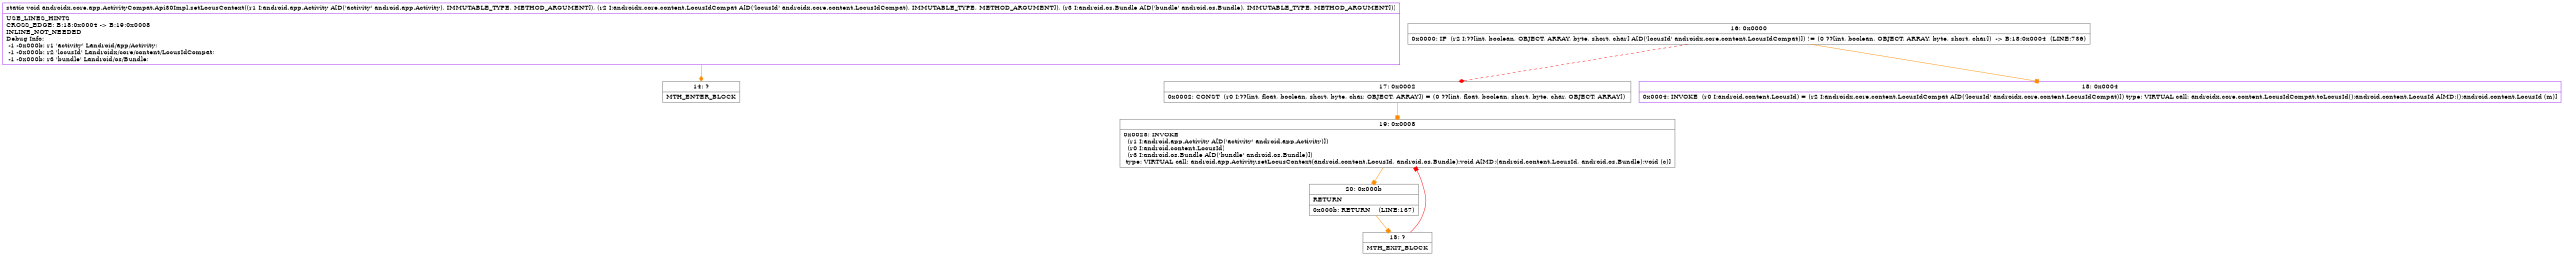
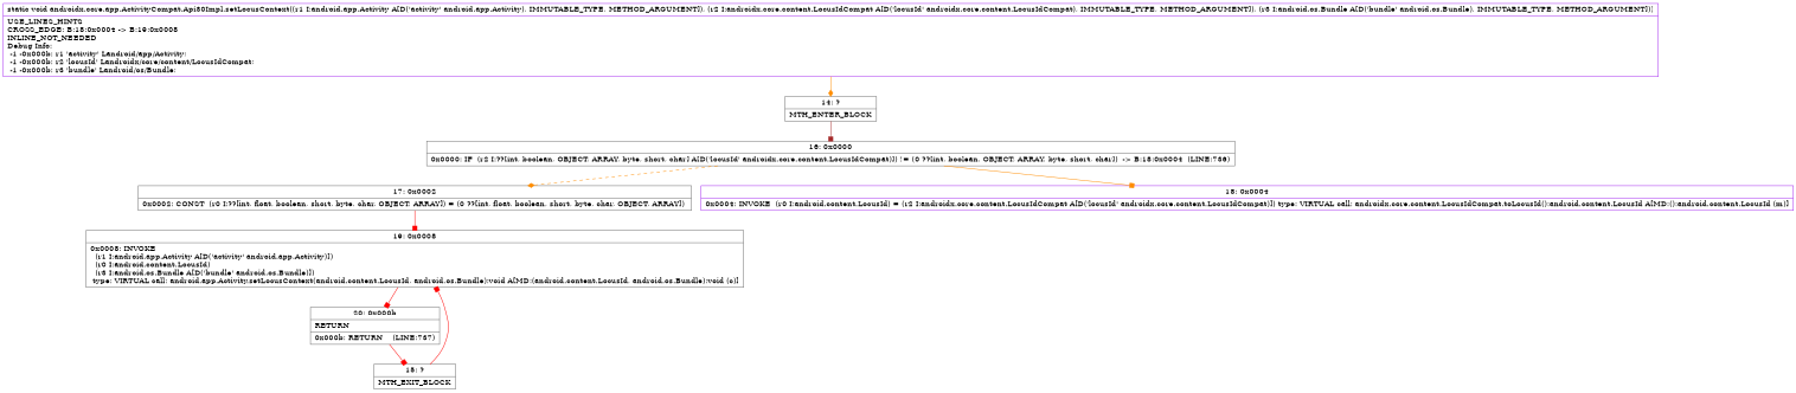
  digraph {
    node [color=gray40 shape=record]
    edge [arrowhead=box color=red]
    n1 [label="{14\:\ ?|MTH_ENTER_BLOCK\l}"]
    n2 [label="{16\:\ 0x0000|0x0000: IF  (r2 I:??[int, boolean, OBJECT, ARRAY, byte, short, char] A[D('locusId' androidx.core.content.LocusIdCompat)]) != (0 ??[int, boolean, OBJECT, ARRAY, byte, short, char])  \-\> B:18:0x0004  (LINE:736)\l}"]
    n3 [label="{17\:\ 0x0002|0x0002: CONST  (r0 I:??[int, float, boolean, short, byte, char, OBJECT, ARRAY]) = (0 ??[int, float, boolean, short, byte, char, OBJECT, ARRAY]) \l}"]
    n4 [color=purple label="{18\:\ 0x0004|0x0004: INVOKE  (r0 I:android.content.LocusId) = (r2 I:androidx.core.content.LocusIdCompat A[D('locusId' androidx.core.content.LocusIdCompat)]) type: VIRTUAL call: androidx.core.content.LocusIdCompat.toLocusId():android.content.LocusId A[MD:():android.content.LocusId (m)]\l}"]
-   n5 [label="{19\:\ 0x0008|0x0028: INVOKE  \l  (r1 I:android.app.Activity A[D('activity' android.app.Activity)])\l  (r0 I:android.content.LocusId)\l  (r3 I:android.os.Bundle A[D('bundle' android.os.Bundle)])\l type: VIRTUAL call: android.app.Activity.setLocusContext(android.content.LocusId, android.os.Bundle):void A[MD:(android.content.LocusId, android.os.Bundle):void (c)]\l}"]
-   n6 [label="{20\:\ 0x000b|RETURN\l|0x000b: RETURN    (LINE:137)\l}"]
+   n5 [label="{19\:\ 0x0008|0x0008: INVOKE  \l  (r1 I:android.app.Activity A[D('activity' android.app.Activity)])\l  (r0 I:android.content.LocusId)\l  (r3 I:android.os.Bundle A[D('bundle' android.os.Bundle)])\l type: VIRTUAL call: android.app.Activity.setLocusContext(android.content.LocusId, android.os.Bundle):void A[MD:(android.content.LocusId, android.os.Bundle):void (c)]\l}"]
+   n6 [label="{20\:\ 0x000b|RETURN\l|0x000b: RETURN    (LINE:737)\l}"]
    n7 [label="{15\:\ ?|MTH_EXIT_BLOCK\l}"]
    n8 [color=purple label="{static void androidx.core.app.ActivityCompat.Api30Impl.setLocusContext((r1 I:android.app.Activity A[D('activity' android.app.Activity), IMMUTABLE_TYPE, METHOD_ARGUMENT]), (r2 I:androidx.core.content.LocusIdCompat A[D('locusId' androidx.core.content.LocusIdCompat), IMMUTABLE_TYPE, METHOD_ARGUMENT]), (r3 I:android.os.Bundle A[D('bundle' android.os.Bundle), IMMUTABLE_TYPE, METHOD_ARGUMENT]))  | USE_LINES_HINTS\lCROSS_EDGE: B:18:0x0004 \-\> B:19:0x0008\lINLINE_NOT_NEEDED\lDebug Info:\l  \-1 \-0x000b: r1 'activity' Landroid\/app\/Activity;\l  \-1 \-0x000b: r2 'locusId' Landroidx\/core\/content\/LocusIdCompat;\l  \-1 \-0x000b: r3 'bundle' Landroid\/os\/Bundle;\l}"]
-   n2 -> n3 [arrowhead=diamond style=dashed]
+   n1 -> n2 [color=brown]
+   n2 -> n3 [arrowhead=diamond color=darkorange style=dashed]
    n2 -> n4 [color=darkorange]
-   n3 -> n5 [color=darkorange]
-   n5 -> n6 [color=darkorange]
-   n6 -> n7 [color=darkorange]
+   n3 -> n5
+   n5 -> n6
+   n6 -> n7
    n7 -> n5
    n8 -> n1 [arrowhead=diamond color=darkorange]
  }
